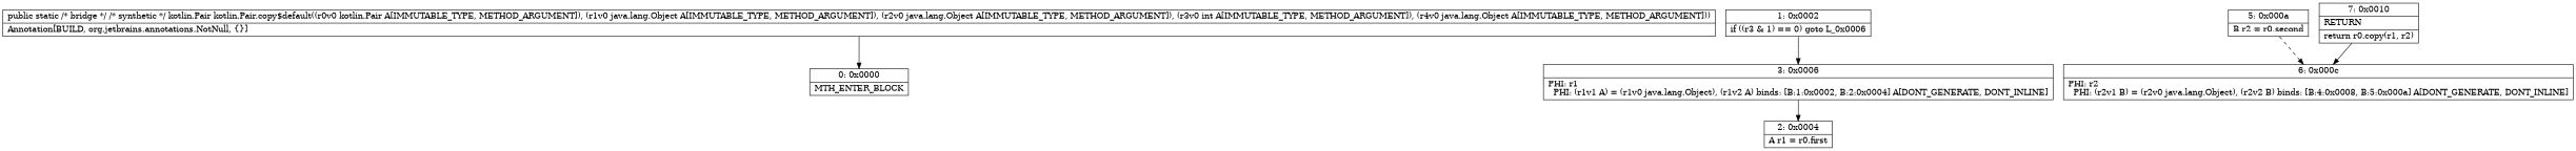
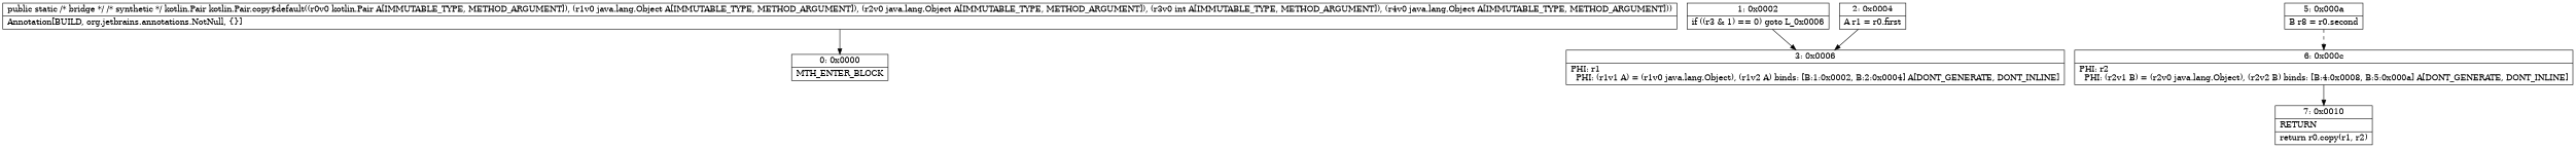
  digraph {
    node [shape=record]
    n1 [label="{0\:\ 0x0000|MTH_ENTER_BLOCK\l}"]
    n2 [label="{1\:\ 0x0002|if ((r3 & 1) == 0) goto L_0x0006\l}"]
    n3 [label="{3\:\ 0x0006|PHI: r1 \l  PHI: (r1v1 A) = (r1v0 java.lang.Object), (r1v2 A) binds: [B:1:0x0002, B:2:0x0004] A[DONT_GENERATE, DONT_INLINE]\l}"]
    n4 [label="{2\:\ 0x0004|A r1 = r0.first\l}"]
-   n5 [label="{5\:\ 0x000a|B r2 = r0.second\l}"]
+   n5 [label="{5\:\ 0x000a|B r8 = r0.second\l}"]
    n6 [label="{6\:\ 0x000c|PHI: r2 \l  PHI: (r2v1 B) = (r2v0 java.lang.Object), (r2v2 B) binds: [B:4:0x0008, B:5:0x000a] A[DONT_GENERATE, DONT_INLINE]\l}"]
    n7 [label="{7\:\ 0x0010|RETURN\l|return r0.copy(r1, r2)\l}"]
    n8 [label="{public static \/* bridge *\/ \/* synthetic *\/ kotlin.Pair kotlin.Pair.copy$default((r0v0 kotlin.Pair A[IMMUTABLE_TYPE, METHOD_ARGUMENT]), (r1v0 java.lang.Object A[IMMUTABLE_TYPE, METHOD_ARGUMENT]), (r2v0 java.lang.Object A[IMMUTABLE_TYPE, METHOD_ARGUMENT]), (r3v0 int A[IMMUTABLE_TYPE, METHOD_ARGUMENT]), (r4v0 java.lang.Object A[IMMUTABLE_TYPE, METHOD_ARGUMENT]))  | Annotation[BUILD, org.jetbrains.annotations.NotNull, \{\}]\l}"]
    n2 -> n3
-   n3 -> n4
+   n4 -> n3
    n5 -> n6 [style=dashed]
-   n7 -> n6
+   n6 -> n7
    n8 -> n1
  }
